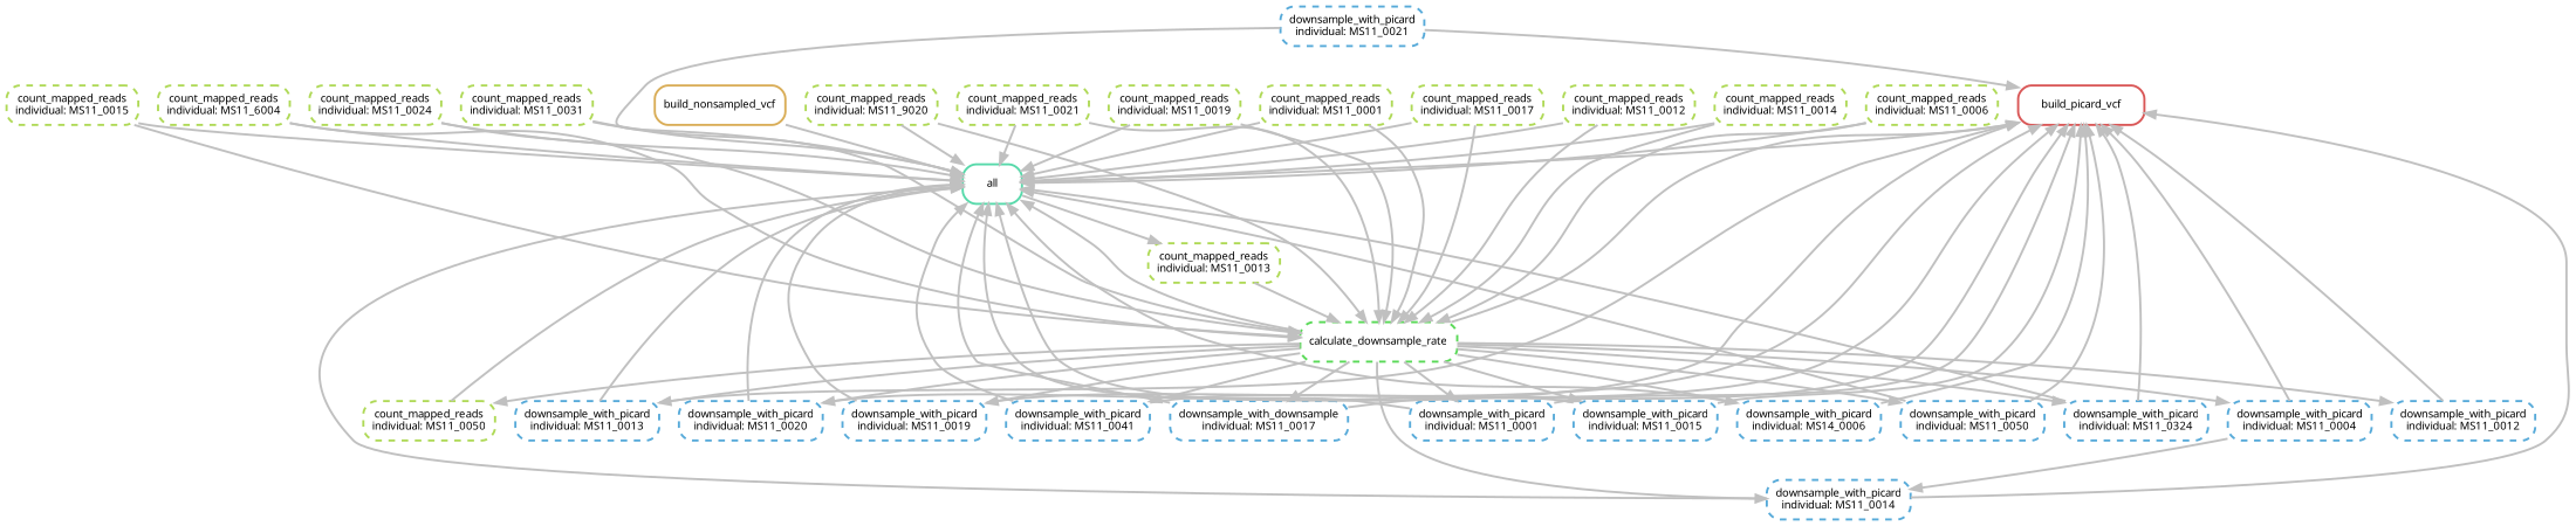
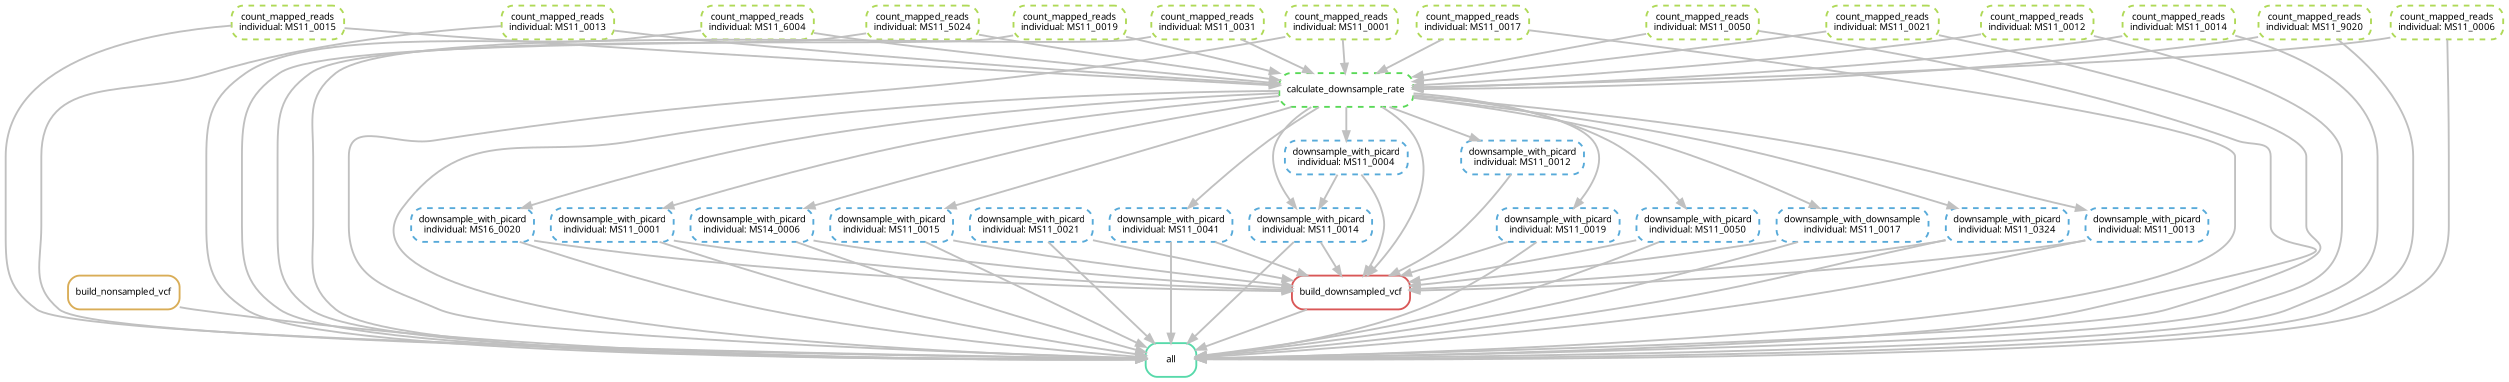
  digraph {
    bgcolor=white
    node [color="0.56 0.6 0.85" fontname=sans fontsize=10 penwidth=2 shape=box style="rounded,dashed"]
    edge [color=grey penwidth=2]
-   n1 [color="0.00 0.6 0.85" height=0.5 label=build_picard_vcf style=rounded width=1.5954]
+   n1 [color="0.00 0.6 0.85" height=0.5 label=build_downsampled_vcf style=rounded width=1.5954]
    n2 [color="0.44 0.6 0.85" height=0.5 label=all style=rounded width=0.75]
    n3 [height=0.5 label="downsample_with_picard\nindividual: MS14_0006" width=1.657]
    n4 [color="0.11 0.6 0.85" height=0.5 label=build_nonsampled_vcf style=rounded width=1.4952]
    n5 [color="0.22 0.6 0.85" height=0.5 label="count_mapped_reads\nindividual: MS11_0015" width=1.5456]
    n6 [color="0.33 0.6 0.85" height=0.5 label=calculate_downsample_rate width=1.7647]
    n7 [height=0.5 label="downsample_with_picard\nindividual: MS11_0015" width=1.657]
    n8 [height=0.5 label="downsample_with_picard\nindividual: MS11_0041" width=1.657]
    n9 [height=0.5 label="downsample_with_picard\nindividual: MS11_0014" width=1.657]
    n10 [height=0.5 label="downsample_with_picard\nindividual: MS11_0019" width=1.657]
    n11 [height=0.5 label="downsample_with_picard\nindividual: MS11_0050" width=1.657]
    n12 [height=0.5 label="downsample_with_downsample\nindividual: MS11_0017" width=1.657]
    n13 [height=0.5 label="downsample_with_picard\nindividual: MS11_0324" width=1.657]
    n14 [height=0.5 label="downsample_with_picard\nindividual: MS11_0013" width=1.657]
    n15 [height=0.5 label="downsample_with_picard\nindividual: MS11_0012" width=1.657]
-   n16 [height=0.5 label="downsample_with_picard\nindividual: MS11_0020" width=1.657]
+   n16 [height=0.5 label="downsample_with_picard\nindividual: MS16_0020" width=1.657]
    n17 [height=0.5 label="downsample_with_picard\nindividual: MS11_0001" width=1.657]
    n18 [height=0.5 label="downsample_with_picard\nindividual: MS11_0004" width=1.657]
    n19 [height=0.5 label="downsample_with_picard\nindividual: MS11_0021" width=1.657]
    n20 [color="0.22 0.6 0.85" height=0.5 label="count_mapped_reads\nindividual: MS11_0013" width=1.5456]
    n21 [color="0.22 0.6 0.85" height=0.5 label="count_mapped_reads\nindividual: MS11_6004" width=1.5456]
-   n22 [color="0.22 0.6 0.85" height=0.5 label="count_mapped_reads\nindividual: MS11_0024" width=1.5456]
+   n22 [color="0.22 0.6 0.85" height=0.5 label="count_mapped_reads\nindividual: MS11_5024" width=1.5456]
    n23 [color="0.22 0.6 0.85" height=0.5 label="count_mapped_reads\nindividual: MS11_0019" width=1.5456]
    n24 [color="0.22 0.6 0.85" height=0.5 label="count_mapped_reads\nindividual: MS11_0031" width=1.5456]
    n25 [color="0.22 0.6 0.85" height=0.5 label="count_mapped_reads\nindividual: MS11_0001" width=1.5456]
    n26 [color="0.22 0.6 0.85" height=0.5 label="count_mapped_reads\nindividual: MS11_0017" width=1.5456]
    n27 [color="0.22 0.6 0.85" height=0.5 label="count_mapped_reads\nindividual: MS11_0050" width=1.5456]
    n28 [color="0.22 0.6 0.85" height=0.5 label="count_mapped_reads\nindividual: MS11_0021" width=1.5456]
    n29 [color="0.22 0.6 0.85" height=0.5 label="count_mapped_reads\nindividual: MS11_0012" width=1.5456]
    n30 [color="0.22 0.6 0.85" height=0.5 label="count_mapped_reads\nindividual: MS11_0014" width=1.5456]
    n31 [color="0.22 0.6 0.85" height=0.5 label="count_mapped_reads\nindividual: MS11_9020" width=1.5456]
    n32 [color="0.22 0.6 0.85" height=0.5 label="count_mapped_reads\nindividual: MS11_0006" width=1.5456]
    n1 -> n2
    n3 -> n1
    n3 -> n2
    n4 -> n2
    n5 -> n2
    n5 -> n6
    n6 -> n1
    n6 -> n2
    n6 -> n3
    n6 -> n7
    n6 -> n8
    n6 -> n9
    n6 -> n10
    n6 -> n11
    n6 -> n12
    n6 -> n13
    n6 -> n14
    n6 -> n15
    n6 -> n16
    n6 -> n17
    n6 -> n18
    n7 -> n1
    n7 -> n2
    n8 -> n1
    n8 -> n2
    n9 -> n1
    n9 -> n2
    n10 -> n1
    n10 -> n2
    n11 -> n1
    n11 -> n2
    n12 -> n1
    n12 -> n2
    n13 -> n1
    n13 -> n2
    n14 -> n1
    n14 -> n2
    n15 -> n1
    n16 -> n1
    n16 -> n2
    n17 -> n1
    n17 -> n2
    n18 -> n1
    n18 -> n9
    n19 -> n1
    n19 -> n2
-   n2 -> n20
+   n20 -> n2
    n20 -> n6
    n21 -> n2
    n21 -> n6
    n22 -> n2
    n22 -> n6
    n23 -> n2
    n23 -> n6
    n24 -> n2
    n24 -> n6
    n25 -> n2
    n25 -> n6
    n26 -> n2
    n26 -> n6
    n27 -> n2
-   n6 -> n27
+   n27 -> n6
    n28 -> n2
    n28 -> n6
    n29 -> n2
    n29 -> n6
    n30 -> n2
    n30 -> n6
    n31 -> n2
    n31 -> n6
    n32 -> n2
    n32 -> n6
  }
